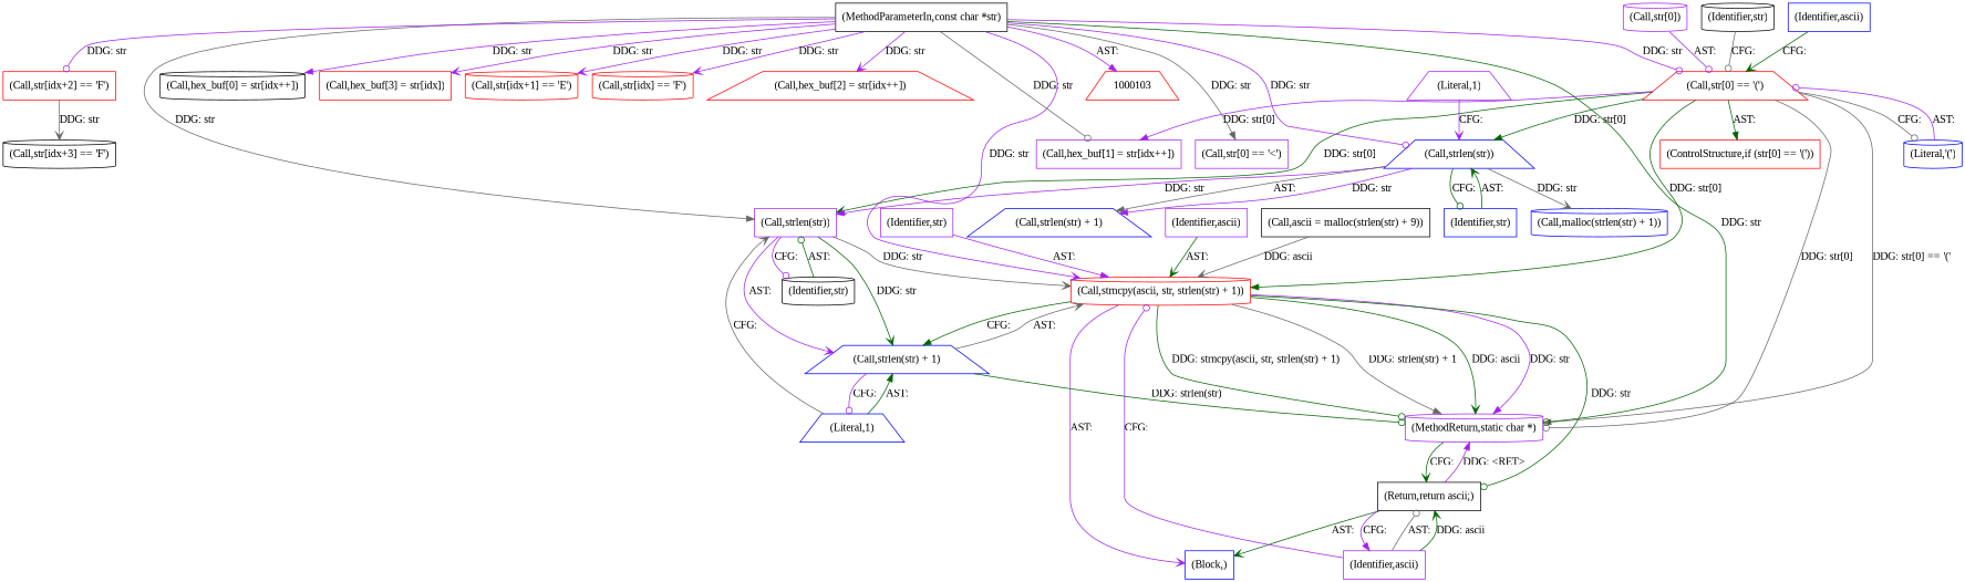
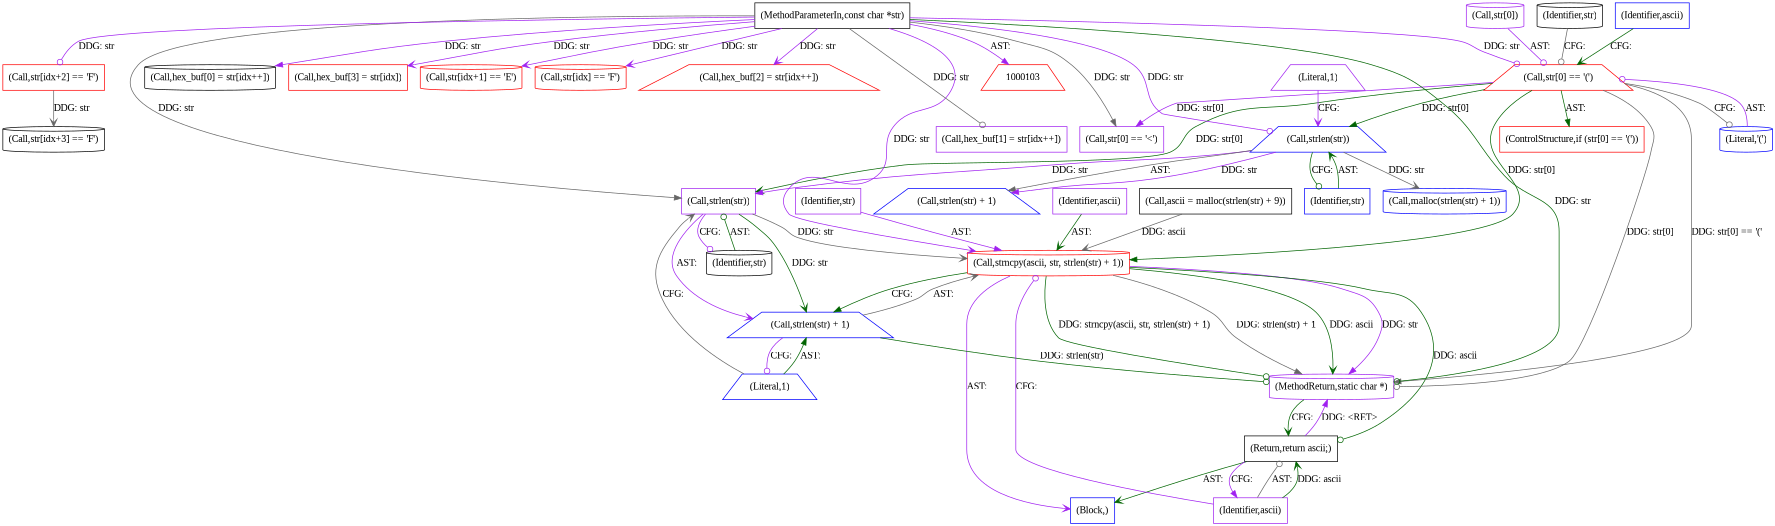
  digraph {
    fontname="Liberation Serif"
    node [color=purple fontname="Liberation Serif" shape=box]
    edge [arrowhead=vee color=purple fontname="Liberation Serif"]
    n1 [label="(Call,strlen(str))"]
    n2 [color=red label="(Call,strncpy(ascii, str, strlen(str) + 1))" shape=cylinder]
    n3 [color=blue label="(Call,strlen(str) + 1)" shape=trapezium]
    n4 [color=black label="(Identifier,str)" shape=cylinder]
    n5 [label="(MethodReturn,static char *)" shape=cylinder]
    n6 [color=black label="(Return,return ascii;)"]
    n7 [color=blue label="(Block,)"]
    n8 [color=blue label="(Literal,1)" shape=trapezium]
    n9 [color=red label="(Call,str[0] == '(')" shape=trapezium]
    n10 [color=blue label="(Call,strlen(str))" shape=trapezium]
    n11 [label="(Call,str[0] == '<')"]
    n12 [color=blue label="(Literal,'(')" shape=cylinder]
    n13 [color=red label="(ControlStructure,if (str[0] == '('))"]
    n14 [color=blue label="(Call,strlen(str) + 1)" shape=trapezium]
    n15 [color=blue label="(Identifier,str)"]
    n16 [color=blue label="(Call,malloc(strlen(str) + 1))" shape=cylinder]
    n17 [color=black label="(MethodParameterIn,const char *str)"]
    n18 [color=black label="(Call,hex_buf[0] = str[idx++])" shape=cylinder]
    n19 [color=red label="(Call,hex_buf[3] = str[idx])"]
    n20 [color=red label="(Call,str[idx+1] == 'E')" shape=cylinder]
    n21 [color=red label="(Call,str[idx] == 'F')" shape=cylinder]
    n22 [color=red label="(Call,hex_buf[2] = str[idx++])" shape=trapezium]
    n23 [label="(Call,hex_buf[1] = str[idx++])"]
    n24 [color=red label="(Call,str[idx+2] == 'F')"]
    1000103 [color=red shape=trapezium]
    n26 [color=black label="(Call,str[idx+3] == 'F')" shape=cylinder]
    n27 [label="(Identifier,ascii)"]
    n28 [label="(Identifier,ascii)"]
    n29 [color=blue label="(Identifier,ascii)"]
    n30 [label="(Call,str[0])" shape=cylinder]
    n31 [color=black label="(Call,ascii = malloc(strlen(str) + 9))"]
    n32 [label="(Literal,1)" shape=trapezium]
    n33 [label="(Identifier,str)"]
    n34 [color=black label="(Identifier,str)" shape=cylinder]
    n1 -> n2 [color=gray40 label="DDG: str"]
    n1 -> n3 [label="AST: "]
    n1 -> n3 [color=darkgreen label="DDG: str"]
    n1 -> n4 [arrowhead=odot label="CFG: "]
    n2 -> n3 [arrowhead=normal color=darkgreen label="CFG: "]
    n2 -> n5 [arrowhead=normal label="DDG: str"]
    n2 -> n5 [arrowhead=odot color=darkgreen label="DDG: strncpy(ascii, str, strlen(str) + 1)"]
    n2 -> n5 [arrowhead=normal color=gray40 label="DDG: strlen(str) + 1"]
    n2 -> n5 [color=darkgreen label="DDG: ascii"]
-   n2 -> n6 [arrowhead=odot color=darkgreen label="DDG: str"]
+   n2 -> n6 [arrowhead=odot color=darkgreen label="DDG: ascii"]
    n2 -> n7 [label="AST: "]
    n3 -> n2 [color=gray40 label="AST: "]
    n3 -> n5 [arrowhead=odot color=darkgreen label="DDG: strlen(str)"]
    n3 -> n8 [arrowhead=odot label="CFG: "]
    n4 -> n1 [arrowhead=odot color=darkgreen label="AST: "]
    n5 -> n6 [color=darkgreen label="CFG: "]
    n6 -> n5 [arrowhead=normal label="DDG: <RET>"]
    n6 -> n7 [color=darkgreen label="AST: "]
    n6 -> n27 [arrowhead=normal label="CFG: "]
    n8 -> n1 [color=gray40 label="CFG: "]
    n8 -> n3 [arrowhead=normal color=darkgreen label="AST: "]
    n9 -> n1 [color=darkgreen label="DDG: str[0]"]
    n9 -> n2 [arrowhead=normal color=darkgreen label="DDG: str[0]"]
    n9 -> n5 [arrowhead=odot color=gray40 label="DDG: str[0]"]
    n9 -> n5 [arrowhead=normal color=gray40 label="DDG: str[0] == '('"]
    n9 -> n10 [arrowhead=normal color=darkgreen label="DDG: str[0]"]
-   n9 -> n23 [arrowhead=normal label="DDG: str[0]"]
+   n9 -> n11 [arrowhead=normal label="DDG: str[0]"]
    n9 -> n12 [arrowhead=odot color=gray40 label="CFG: "]
    n9 -> n13 [arrowhead=normal color=darkgreen label="AST: "]
    n10 -> n1 [arrowhead=normal label="DDG: str"]
    n10 -> n14 [arrowhead=normal color=gray40 label="AST: "]
    n10 -> n14 [arrowhead=normal label="DDG: str"]
    n10 -> n15 [arrowhead=odot color=darkgreen label="CFG: "]
    n10 -> n16 [color=gray40 label="DDG: str"]
    n12 -> n9 [arrowhead=odot label="AST: "]
    n15 -> n10 [color=darkgreen label="AST: "]
    n17 -> n1 [arrowhead=normal color=gray40 label="DDG: str"]
    n17 -> n2 [label="DDG: str"]
    n17 -> n5 [arrowhead=odot color=darkgreen label="DDG: str"]
    n17 -> n9 [arrowhead=odot label="DDG: str"]
    n17 -> n10 [arrowhead=odot label="DDG: str"]
    n17 -> n11 [arrowhead=normal color=gray40 label="DDG: str"]
    n17 -> n18 [arrowhead=normal label="DDG: str"]
    n17 -> n19 [label="DDG: str"]
    n17 -> n20 [label="DDG: str"]
    n17 -> n21 [label="DDG: str"]
    n17 -> n22 [label="DDG: str"]
    n17 -> n23 [arrowhead=odot color=gray40 label="DDG: str"]
    n17 -> n24 [arrowhead=odot label="DDG: str"]
    n17 -> 1000103 [arrowhead=normal label="AST: "]
    n24 -> n26 [color=gray40 label="DDG: str"]
    n27 -> n2 [arrowhead=odot label="CFG: "]
    n27 -> n6 [arrowhead=odot color=gray40 label="AST: "]
    n27 -> n6 [color=darkgreen label="DDG: ascii"]
    n28 -> n2 [color=darkgreen label="AST: "]
    n29 -> n9 [color=darkgreen label="CFG: "]
    n30 -> n9 [arrowhead=odot label="AST: "]
    n31 -> n2 [color=gray40 label="DDG: ascii"]
    n32 -> n10 [label="CFG: "]
    n33 -> n2 [arrowhead=normal label="AST: "]
    n34 -> n9 [arrowhead=odot color=gray40 label="CFG: "]
  }
